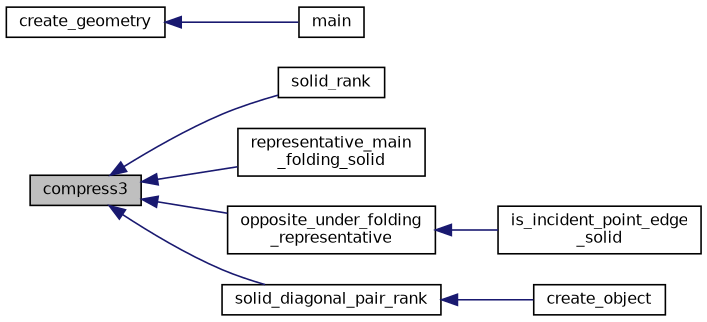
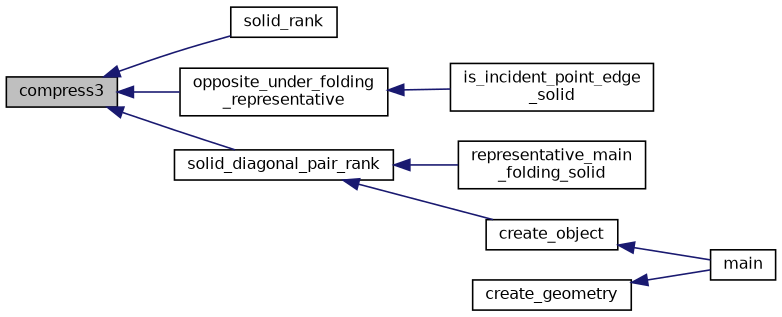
  digraph {
    rankdir=LR
    node [color=black fillcolor=white fontname=Helvetica fontsize=10 shape=record style=filled]
    edge [color=midnightblue dir=back fontname=Helvetica fontsize=10 labelfontname=Helvetica labelfontsize=10 style=solid]
    n1 [fillcolor=grey75 fontcolor=black height=0.2 label=compress3 width=0.4]
    n2 [height=0.2 label=solid_rank width=0.4]
    n3 [height=0.2 label="representative_main\l_folding_solid" width=0.4]
    n4 [height=0.2 label="opposite_under_folding\l_representative" width=0.4]
    n5 [height=0.2 label=solid_diagonal_pair_rank width=0.4]
    n6 [height=0.2 label="is_incident_point_edge\l_solid" width=0.4]
    n7 [height=0.2 label=create_geometry width=0.4]
    n8 [height=0.2 label=main width=0.4]
    n9 [height=0.2 label=create_object width=0.4]
    n1 -> n2
-   n1 -> n3
+   n5 -> n3
    n1 -> n4
    n1 -> n5
    n4 -> n6
    n5 -> n9
    n7 -> n8
+   n9 -> n8
  }
